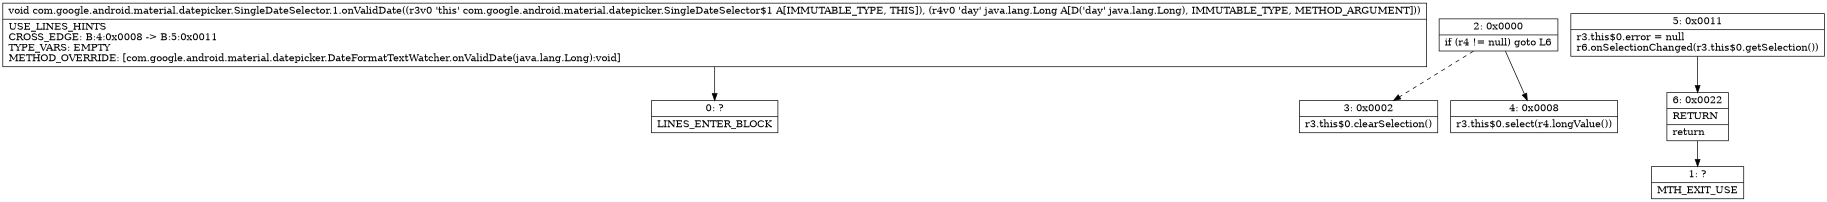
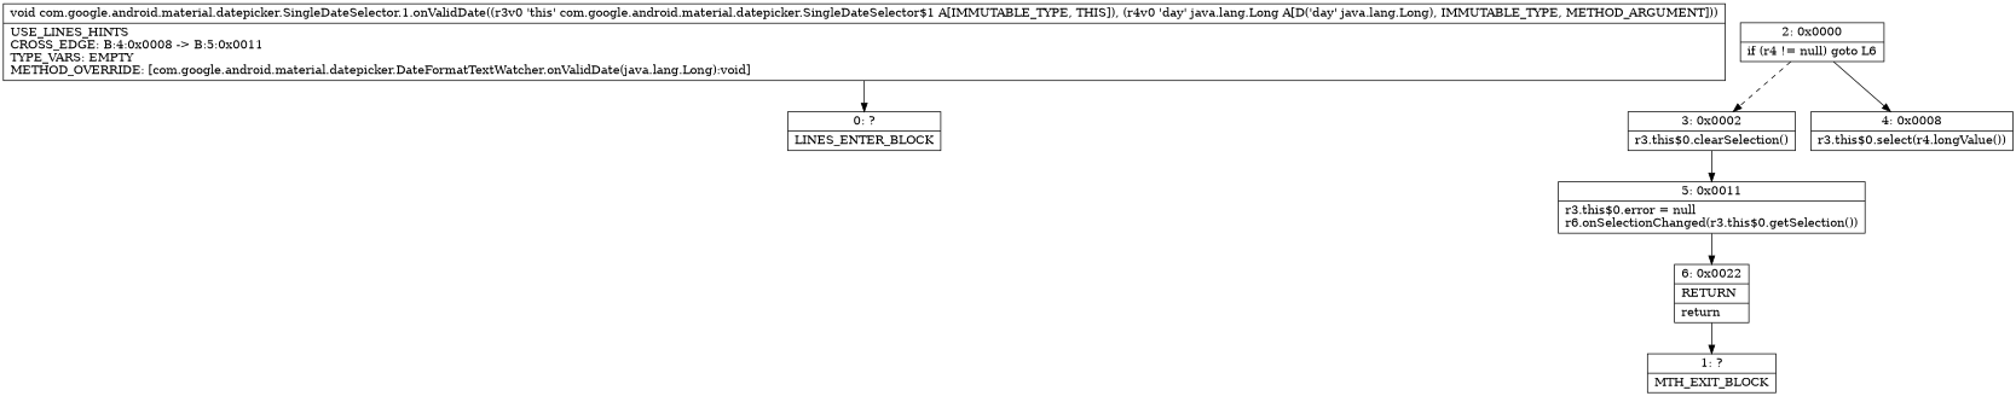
  digraph {
    node [shape=record]
    n1 [label="{0\:\ ?|LINES_ENTER_BLOCK\l}"]
    n2 [label="{2\:\ 0x0000|if (r4 != null) goto L6\l}"]
    n3 [label="{3\:\ 0x0002|r3.this$0.clearSelection()\l}"]
    n4 [label="{4\:\ 0x0008|r3.this$0.select(r4.longValue())\l}"]
    n5 [label="{5\:\ 0x0011|r3.this$0.error = null\lr6.onSelectionChanged(r3.this$0.getSelection())\l}"]
    n6 [label="{6\:\ 0x0022|RETURN\l|return\l}"]
-   n7 [label="{1\:\ ?|MTH_EXIT_USE\l}"]
+   n7 [label="{1\:\ ?|MTH_EXIT_BLOCK\l}"]
    n8 [label="{void com.google.android.material.datepicker.SingleDateSelector.1.onValidDate((r3v0 'this' com.google.android.material.datepicker.SingleDateSelector$1 A[IMMUTABLE_TYPE, THIS]), (r4v0 'day' java.lang.Long A[D('day' java.lang.Long), IMMUTABLE_TYPE, METHOD_ARGUMENT]))  | USE_LINES_HINTS\lCROSS_EDGE: B:4:0x0008 \-\> B:5:0x0011\lTYPE_VARS: EMPTY\lMETHOD_OVERRIDE: [com.google.android.material.datepicker.DateFormatTextWatcher.onValidDate(java.lang.Long):void]\l}"]
    n2 -> n3 [style=dashed]
    n2 -> n4
+   n3 -> n5
    n5 -> n6
    n6 -> n7
    n8 -> n1
  }
